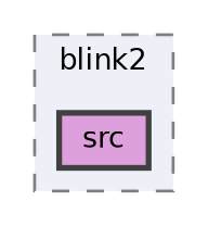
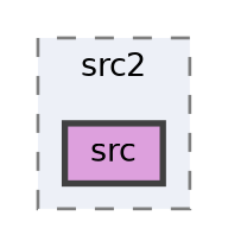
  digraph {
    compound=true
    n1 [color=grey25 fillcolor=plum fontname=Helvetica fontsize=10 height=0.2 label=src shape=box style="filled,bold" width=0.4]
    subgraph cluster_1 {
      bgcolor="#edf0f7"
      fontname=Helvetica
      fontsize=10
-     label=blink2
+     label=src2
      pencolor=grey50
      style="filled,dashed"
      n1
    }
  }
